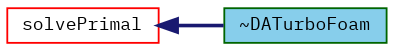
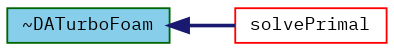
  digraph {
    rankdir=LR
    fontname="IBM Plex Mono"
    node [fontname="IBM Plex Mono" fontsize=10 shape=record style=filled]
    n1 [color=red fillcolor=white fontcolor=black height=0.2 label=solvePrimal width=0.4]
    n2 [color=darkgreen height=0.2 label="~DATurboFoam" width=0.4 fillcolor=skyblue]
-   n1 -> n2 [color=midnightblue dir=back fontname="IBM Plex Mono" fontsize=10 labelfontname=Helvetica labelfontsize=10 style=bold]
+   n2 -> n1 [color=midnightblue dir=back fontname="IBM Plex Mono" fontsize=10 labelfontname=Helvetica labelfontsize=10 style=bold]
  }
